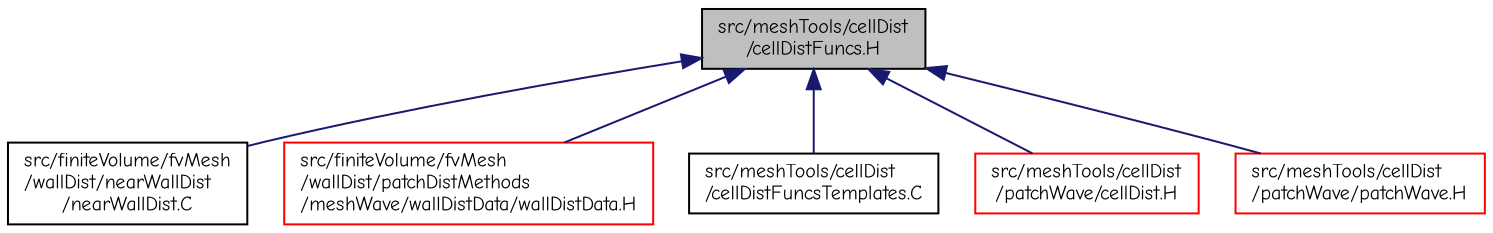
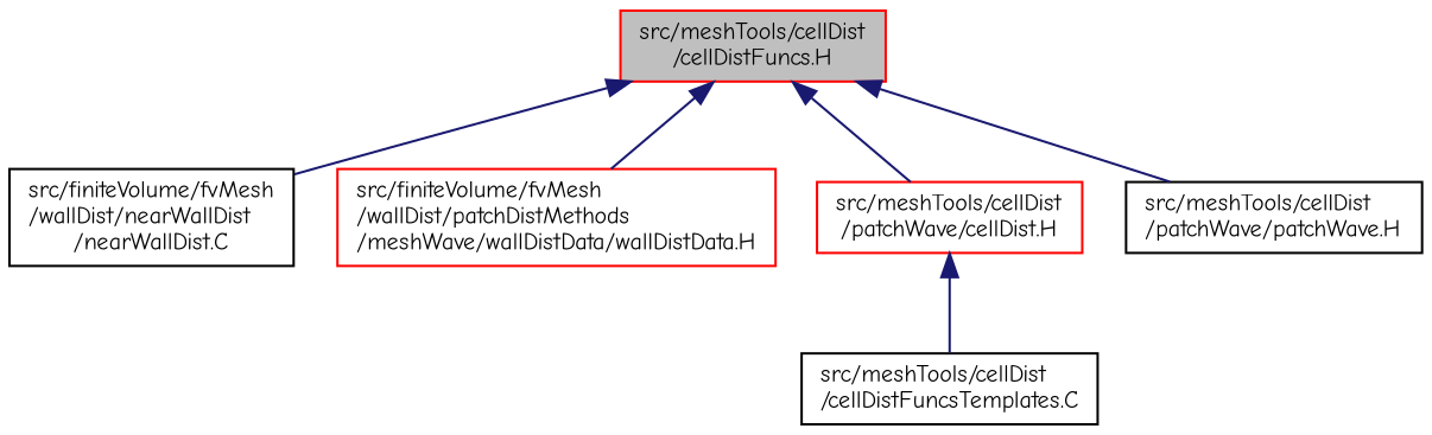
  digraph {
    fontname="Comic Neue"
    node [color=black fontname="Comic Neue" fontsize=10 shape=record]
    edge [color=midnightblue dir=back fontname="Comic Neue" fontsize=10 labelfontname=Helvetica labelfontsize=10 style=solid]
-   n1 [fillcolor=grey75 fontcolor=black height=0.2 label="src/meshTools/cellDist\l/cellDistFuncs.H" style=filled width=0.4]
+   n1 [color=red fillcolor=grey75 fontcolor=black height=0.2 label="src/meshTools/cellDist\l/cellDistFuncs.H" style=filled width=0.4]
    n2 [height=0.2 label="src/finiteVolume/fvMesh\l/wallDist/nearWallDist\l/nearWallDist.C" width=0.4]
    n3 [color=red height=0.2 label="src/finiteVolume/fvMesh\l/wallDist/patchDistMethods\l/meshWave/wallDistData/wallDistData.H" width=0.4]
    n4 [height=0.2 label="src/meshTools/cellDist\l/cellDistFuncsTemplates.C" width=0.4]
    n5 [color=red height=0.2 label="src/meshTools/cellDist\l/patchWave/cellDist.H" width=0.4]
-   n6 [color=red height=0.2 label="src/meshTools/cellDist\l/patchWave/patchWave.H" width=0.4]
+   n6 [height=0.2 label="src/meshTools/cellDist\l/patchWave/patchWave.H" width=0.4]
    n1 -> n2
    n1 -> n3
-   n1 -> n4
+   n5 -> n4
    n1 -> n5
    n1 -> n6
  }
